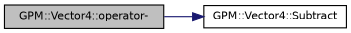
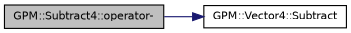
  digraph {
    rankdir=LR
    node [color=black fontname=Helvetica fontsize=10 shape=record style=filled]
-   n1 [fillcolor=grey75 fontcolor=black height=0.2 label="GPM::Vector4::operator-" width=0.4]
+   n1 [fillcolor=grey75 fontcolor=black height=0.2 label="GPM::Subtract4::operator-" width=0.4]
    n2 [fillcolor=white height=0.2 label="GPM::Vector4::Subtract" width=0.4]
    n1 -> n2 [color=midnightblue fontname=Helvetica fontsize=10 labelfontname=Helvetica labelfontsize=10 style=solid]
  }
